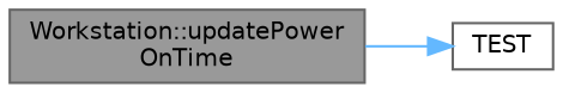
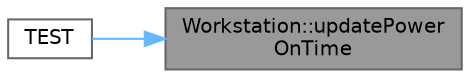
  digraph {
    rankdir=RL
    node [fontname=Helvetica fontsize=10 shape=box style=filled]
    n1 [color=gray40 fillcolor=grey60 fontcolor=black height=0.2 label="Workstation::updatePower\lOnTime" width=0.4]
    n2 [color=grey40 fillcolor=white height=0.2 label=TEST width=0.4]
-   n2 -> n1 [color=steelblue1 dir=back fontname=Helvetica fontsize=10 labelfontname=Helvetica labelfontsize=10 style=solid]
+   n1 -> n2 [color=steelblue1 dir=back fontname=Helvetica fontsize=10 labelfontname=Helvetica labelfontsize=10 style=solid]
  }
